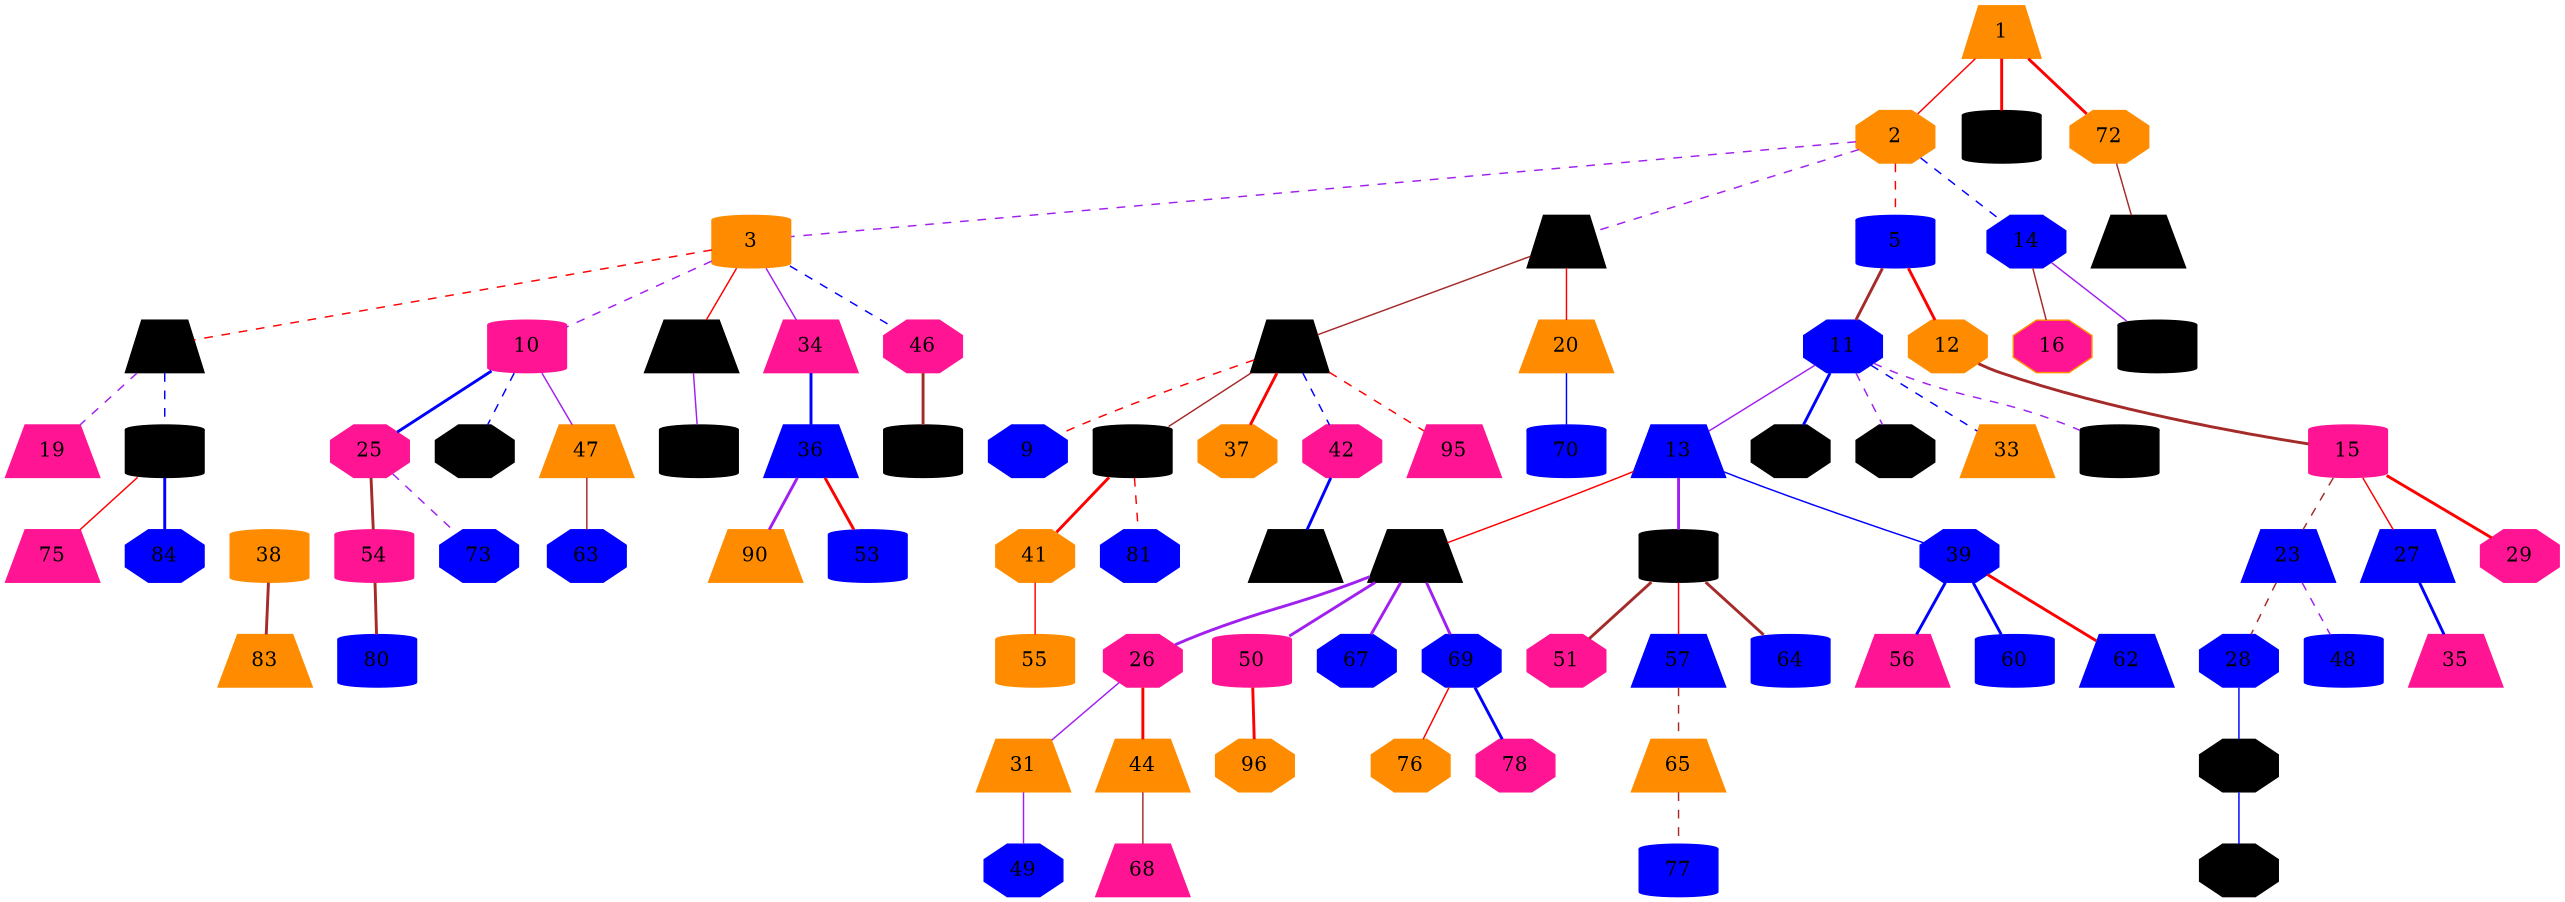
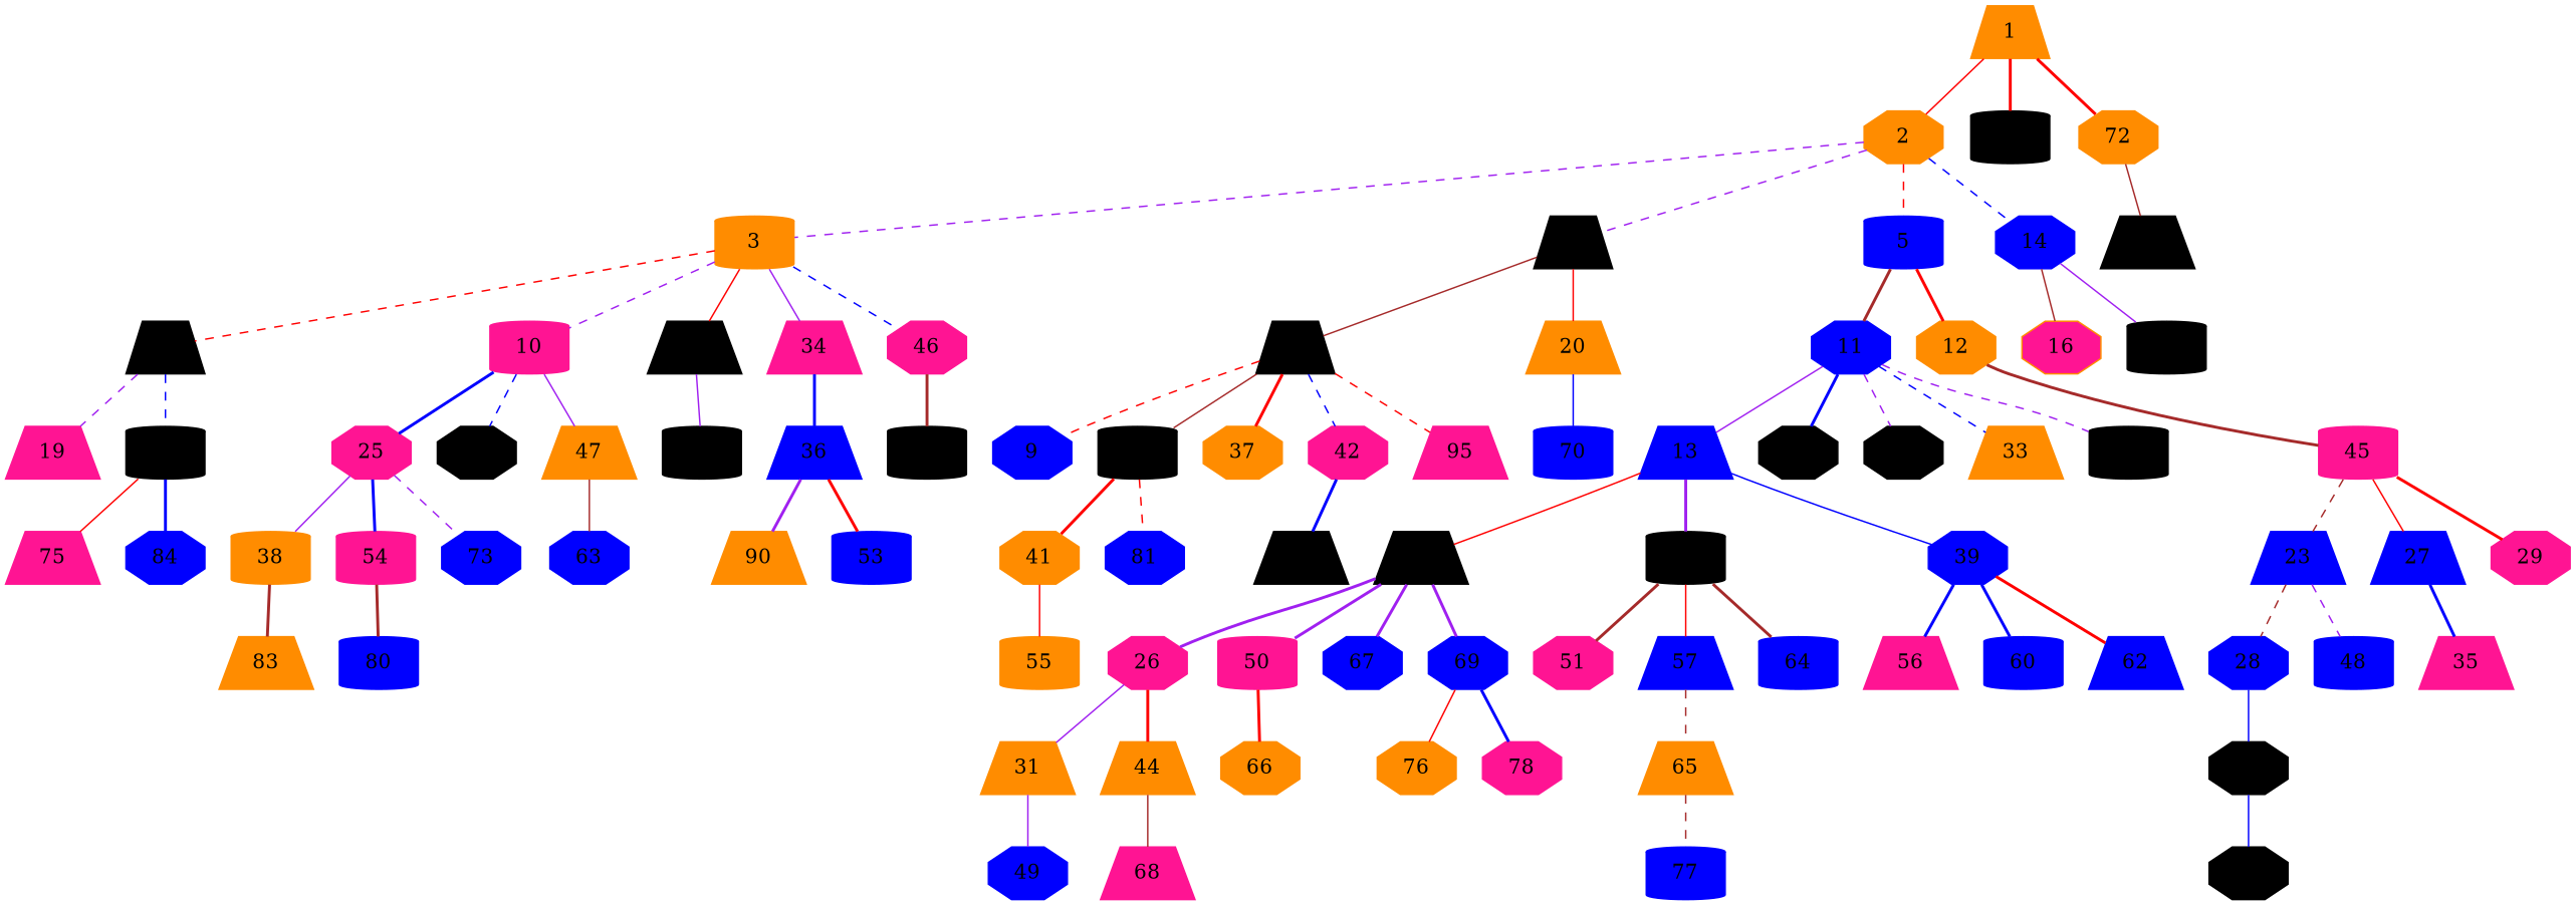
  graph {
    node [color=blue shape=octagon style=filled]
    edge [color=red style=bold]
    1 [color=darkorange shape=trapezium]
    2 [color=darkorange]
    7 [color=black shape=cylinder]
    72 [color=darkorange]
    3 [color=darkorange shape=cylinder]
    4 [color=black shape=trapezium]
    5 [shape=cylinder]
    14
    74 [color=black shape=trapezium]
    6 [color=black shape=trapezium]
    10 [color=deeppink shape=cylinder]
    17 [color=black shape=trapezium]
    34 [color=deeppink shape=trapezium]
    46 [color=deeppink]
    8 [color=black shape=trapezium]
    20 [color=darkorange shape=trapezium]
    11
    12 [color=darkorange]
    16 [color=darkorange fillcolor=deeppink]
    58 [color=black shape=cylinder]
    19 [color=deeppink shape=trapezium]
    30 [color=black shape=cylinder]
    25 [color=deeppink]
    43 [color=black]
    47 [color=darkorange shape=trapezium]
    59 [color=black shape=cylinder]
    36 [shape=trapezium]
    82 [color=black shape=cylinder]
    9
    32 [color=black shape=cylinder]
    37 [color=darkorange]
    42 [color=deeppink]
    n33 [color=deeppink label=95 shape=trapezium]
    70 [shape=cylinder]
    13 [shape=trapezium]
    18 [color=black]
    24 [color=black]
    33 [color=darkorange shape=trapezium]
    61 [color=black shape=cylinder]
-   15 [color=deeppink shape=cylinder]
+   15 [color=deeppink shape=cylinder label=45]
    75 [color=deeppink shape=trapezium]
    84
    41 [color=darkorange]
    81
    79 [color=black shape=trapezium]
    38 [color=darkorange shape=cylinder]
    54 [color=deeppink shape=cylinder]
    73
    63
    21 [color=black shape=trapezium]
    22 [color=black shape=cylinder]
    39
    23 [shape=trapezium]
    27 [shape=trapezium]
    29 [color=deeppink]
    26 [color=deeppink]
    50 [color=deeppink shape=cylinder]
    67
    69
    51 [color=deeppink]
    57 [shape=trapezium]
    64 [shape=cylinder]
    56 [color=deeppink shape=trapezium]
    60 [shape=cylinder]
    62 [shape=trapezium]
    28
    48 [shape=cylinder]
    35 [color=deeppink shape=trapezium]
    31 [color=darkorange shape=trapezium]
    44 [color=darkorange shape=trapezium]
-   66 [color=darkorange label=96]
+   66 [color=darkorange]
    76 [color=darkorange]
    78 [color=deeppink]
    65 [color=darkorange shape=trapezium]
    52 [color=black]
    83 [color=darkorange shape=trapezium]
    80 [shape=cylinder]
    49
    68 [color=deeppink shape=trapezium]
    71 [color=black]
    55 [color=darkorange shape=cylinder]
    n82 [color=darkorange label=90 shape=trapezium]
    53 [shape=cylinder]
    77 [shape=cylinder]
    1 -- 2 [style=solid]
    1 -- 7
    1 -- 72
    2 -- 3 [color=purple style=dashed]
    2 -- 4 [color=purple style=dashed]
    2 -- 5 [style=dashed]
    2 -- 14 [color=blue style=dashed]
    72 -- 74 [color=brown style=solid]
    3 -- 6 [style=dashed]
    3 -- 10 [color=purple style=dashed]
    3 -- 17 [style=solid]
    3 -- 34 [color=purple style=solid]
    3 -- 46 [color=blue style=dashed]
    4 -- 8 [color=brown style=solid]
    4 -- 20 [style=solid]
    5 -- 11 [color=brown]
    5 -- 12
    14 -- 16 [color=brown style=solid]
    14 -- 58 [color=purple style=solid]
    6 -- 19 [color=purple style=dashed]
    6 -- 30 [color=blue style=dashed]
    10 -- 25 [color=blue]
    10 -- 43 [color=blue style=dashed]
    10 -- 47 [color=purple style=solid]
    17 -- 59 [color=purple style=solid]
    34 -- 36 [color=blue]
    46 -- 82 [color=brown]
    8 -- 9 [style=dashed]
    8 -- 32 [color=brown style=solid]
    8 -- 37
    8 -- 42 [color=blue style=dashed]
    8 -- n33 [style=dashed]
    20 -- 70 [color=blue style=solid]
    11 -- 13 [color=purple style=solid]
    11 -- 18 [color=blue]
    11 -- 24 [color=purple style=dashed]
    11 -- 33 [color=blue style=dashed]
    11 -- 61 [color=purple style=dashed]
    12 -- 15 [color=brown]
    30 -- 75 [style=solid]
    30 -- 84 [color=blue]
-   25 -- 54 [color=brown]
+   25 -- 38 [color=purple style=solid]
+   25 -- 54 [color=blue]
    25 -- 73 [color=purple style=dashed]
    47 -- 63 [color=brown style=solid]
    36 -- n82 [color=purple]
    36 -- 53
    32 -- 41
    32 -- 81 [style=dashed]
    42 -- 79 [color=blue]
    13 -- 21 [style=solid]
    13 -- 22 [color=purple]
    13 -- 39 [color=blue style=solid]
    15 -- 23 [color=brown style=dashed]
    15 -- 27 [style=solid]
    15 -- 29
    41 -- 55 [style=solid]
    38 -- 83 [color=brown]
    54 -- 80 [color=brown]
    21 -- 26 [color=purple]
    21 -- 50 [color=purple]
    21 -- 67 [color=purple]
    21 -- 69 [color=purple]
    22 -- 51 [color=brown]
    22 -- 57 [style=solid]
    22 -- 64 [color=brown]
    39 -- 56 [color=blue]
    39 -- 60 [color=blue]
    39 -- 62
    23 -- 28 [color=brown style=dashed]
    23 -- 48 [color=purple style=dashed]
    27 -- 35 [color=blue]
    26 -- 31 [color=purple style=solid]
    26 -- 44
    50 -- 66
    69 -- 76 [style=solid]
    69 -- 78 [color=blue]
    57 -- 65 [color=brown style=dashed]
    28 -- 52 [color=blue style=solid]
    31 -- 49 [color=purple style=solid]
    44 -- 68 [color=brown style=solid]
    65 -- 77 [color=brown style=dashed]
    52 -- 71 [color=blue style=solid]
  }
